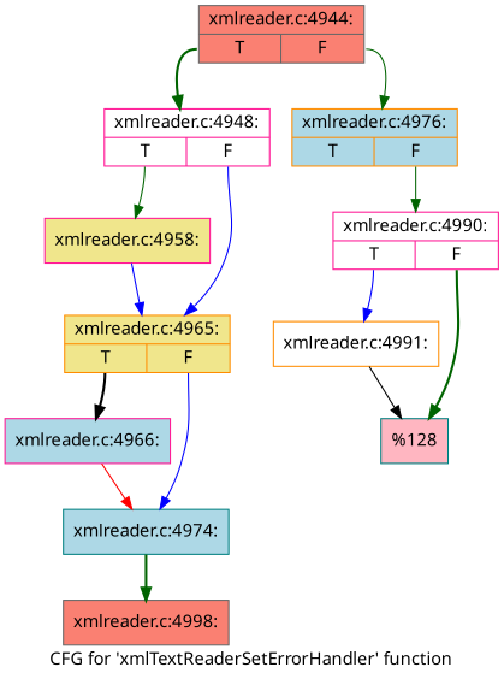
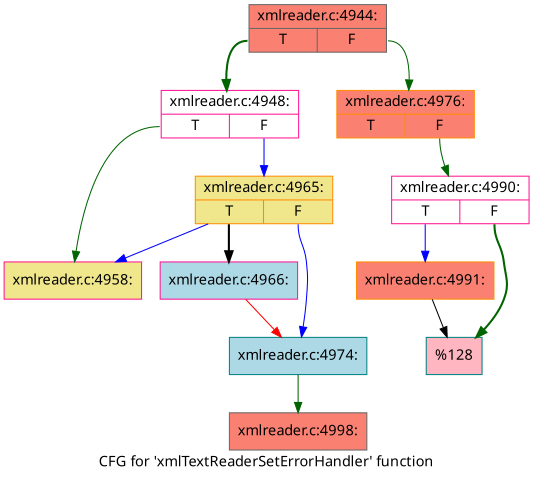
  digraph {
    fontname="Noto Sans"
    label="CFG for 'xmlTextReaderSetErrorHandler' function"
    node [color=deeppink fillcolor=salmon fontname="Noto Sans" shape=record style=filled]
    edge [color=darkgreen fontname="Noto Sans" style=solid tailport=s1]
    n1 [color=gray40 label="{xmlreader.c:4944:|{<s0>T|<s1>F}}"]
    n2 [fillcolor=white label="{xmlreader.c:4948:|{<s0>T|<s1>F}}"]
-   n3 [color=darkorange fillcolor=lightblue label="{xmlreader.c:4976:|{<s0>T|<s1>F}}"]
+   n3 [color=darkorange label="{xmlreader.c:4976:|{<s0>T|<s1>F}}"]
    n4 [fillcolor=khaki label="{xmlreader.c:4958:}"]
    n5 [color=darkorange fillcolor=khaki label="{xmlreader.c:4965:|{<s0>T|<s1>F}}"]
    n6 [fillcolor=white label="{xmlreader.c:4990:|{<s0>T|<s1>F}}"]
    n7 [fillcolor=lightblue label="{xmlreader.c:4966:}"]
    n8 [color=teal fillcolor=lightblue label="{xmlreader.c:4974:}"]
-   n9 [color=darkorange fillcolor=white label="{xmlreader.c:4991:}"]
+   n9 [color=darkorange label="{xmlreader.c:4991:}"]
    n10 [color=teal fillcolor=lightpink label="{%128}"]
    n11 [color=gray40 label="{xmlreader.c:4998:}"]
    n1 -> n2 [style=bold tailport=s0]
    n1 -> n3
    n2 -> n4 [tailport=s0]
    n2 -> n5 [color=blue]
    n3 -> n6
-   n4 -> n5 [color=blue tailport=""]
+   n5 -> n4 [color=blue tailport=""]
    n5 -> n7 [color=black style=bold tailport=s0]
    n5 -> n8 [color=blue]
    n6 -> n9 [color=blue tailport=s0]
    n6 -> n10 [style=bold]
    n7 -> n8 [color=red tailport=""]
-   n8 -> n11 [style=bold tailport=""]
+   n8 -> n11 [tailport=""]
    n9 -> n10 [color=black tailport=""]
  }
